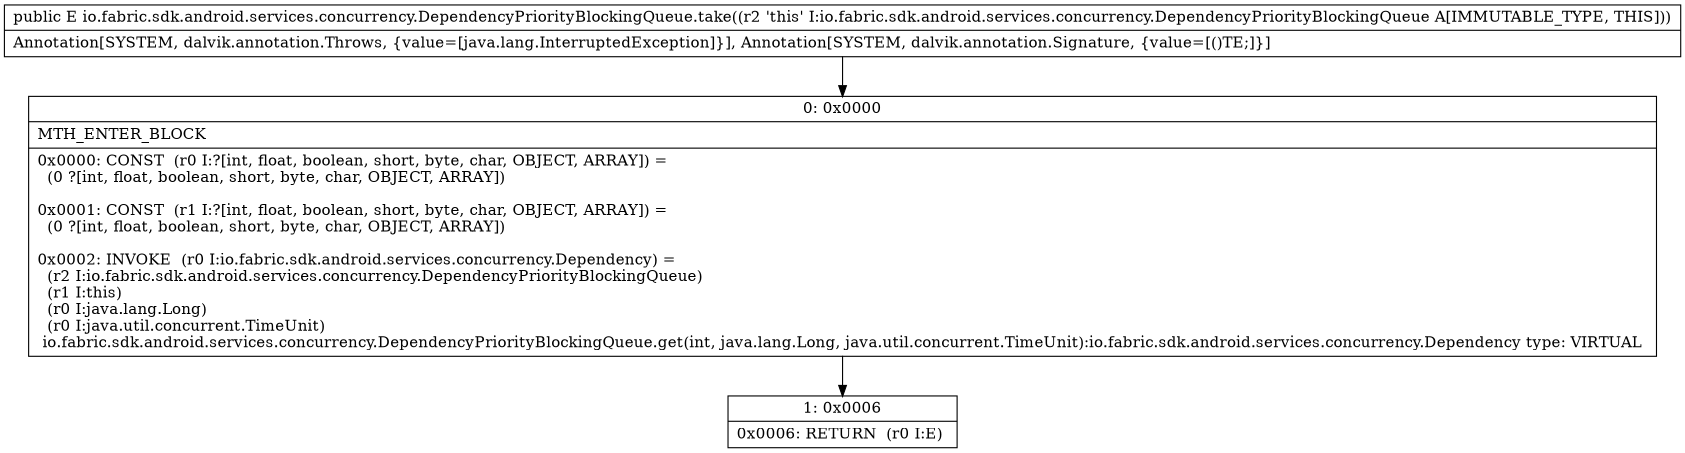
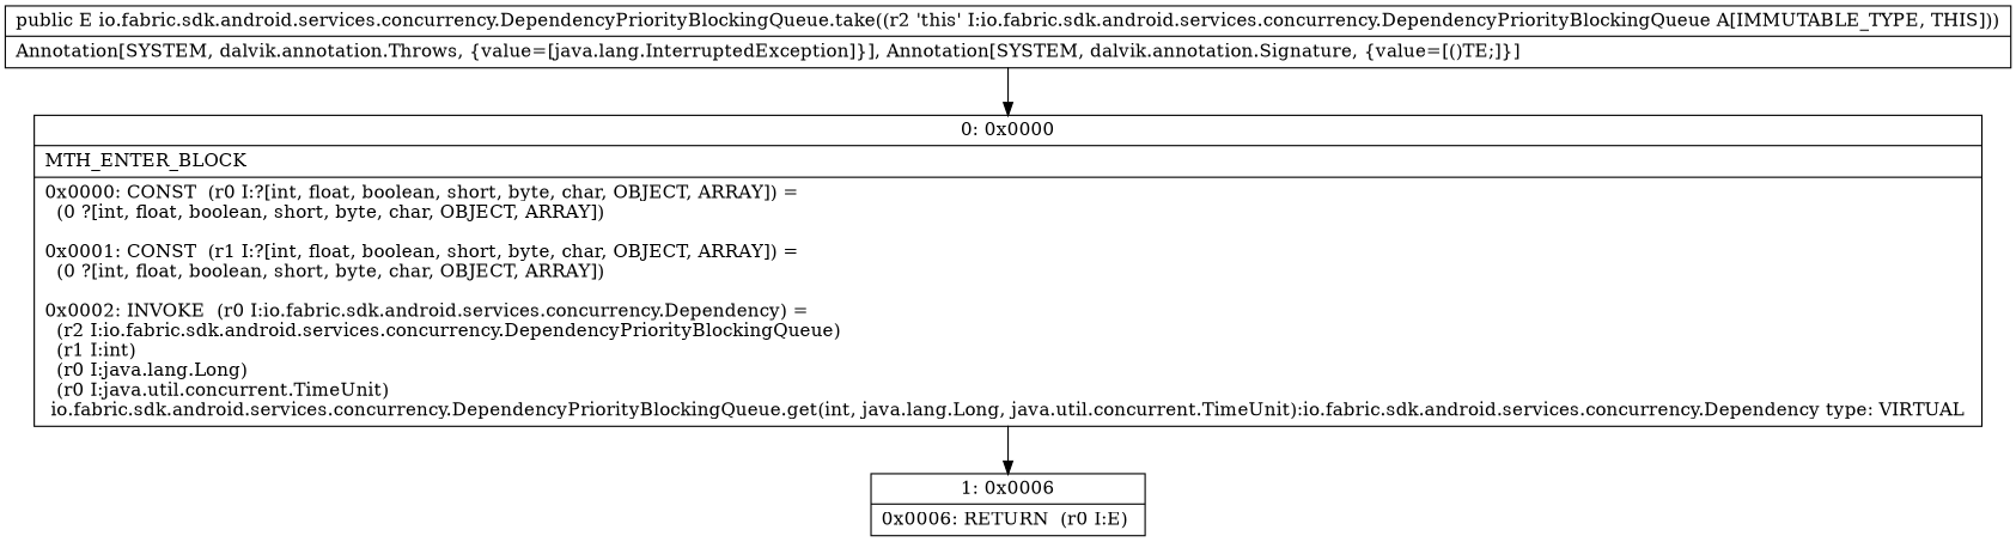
  digraph {
    node [shape=record]
-   n1 [label="{0\:\ 0x0000|MTH_ENTER_BLOCK\l|0x0000: CONST  (r0 I:?[int, float, boolean, short, byte, char, OBJECT, ARRAY]) = \l  (0 ?[int, float, boolean, short, byte, char, OBJECT, ARRAY])\l \l0x0001: CONST  (r1 I:?[int, float, boolean, short, byte, char, OBJECT, ARRAY]) = \l  (0 ?[int, float, boolean, short, byte, char, OBJECT, ARRAY])\l \l0x0002: INVOKE  (r0 I:io.fabric.sdk.android.services.concurrency.Dependency) = \l  (r2 I:io.fabric.sdk.android.services.concurrency.DependencyPriorityBlockingQueue)\l  (r1 I:this)\l  (r0 I:java.lang.Long)\l  (r0 I:java.util.concurrent.TimeUnit)\l io.fabric.sdk.android.services.concurrency.DependencyPriorityBlockingQueue.get(int, java.lang.Long, java.util.concurrent.TimeUnit):io.fabric.sdk.android.services.concurrency.Dependency type: VIRTUAL \l}"]
+   n1 [label="{0\:\ 0x0000|MTH_ENTER_BLOCK\l|0x0000: CONST  (r0 I:?[int, float, boolean, short, byte, char, OBJECT, ARRAY]) = \l  (0 ?[int, float, boolean, short, byte, char, OBJECT, ARRAY])\l \l0x0001: CONST  (r1 I:?[int, float, boolean, short, byte, char, OBJECT, ARRAY]) = \l  (0 ?[int, float, boolean, short, byte, char, OBJECT, ARRAY])\l \l0x0002: INVOKE  (r0 I:io.fabric.sdk.android.services.concurrency.Dependency) = \l  (r2 I:io.fabric.sdk.android.services.concurrency.DependencyPriorityBlockingQueue)\l  (r1 I:int)\l  (r0 I:java.lang.Long)\l  (r0 I:java.util.concurrent.TimeUnit)\l io.fabric.sdk.android.services.concurrency.DependencyPriorityBlockingQueue.get(int, java.lang.Long, java.util.concurrent.TimeUnit):io.fabric.sdk.android.services.concurrency.Dependency type: VIRTUAL \l}"]
    n2 [label="{1\:\ 0x0006|0x0006: RETURN  (r0 I:E) \l}"]
    n3 [label="{public E io.fabric.sdk.android.services.concurrency.DependencyPriorityBlockingQueue.take((r2 'this' I:io.fabric.sdk.android.services.concurrency.DependencyPriorityBlockingQueue A[IMMUTABLE_TYPE, THIS]))  | Annotation[SYSTEM, dalvik.annotation.Throws, \{value=[java.lang.InterruptedException]\}], Annotation[SYSTEM, dalvik.annotation.Signature, \{value=[()TE;]\}]\l}"]
    n1 -> n2
    n3 -> n1
  }
